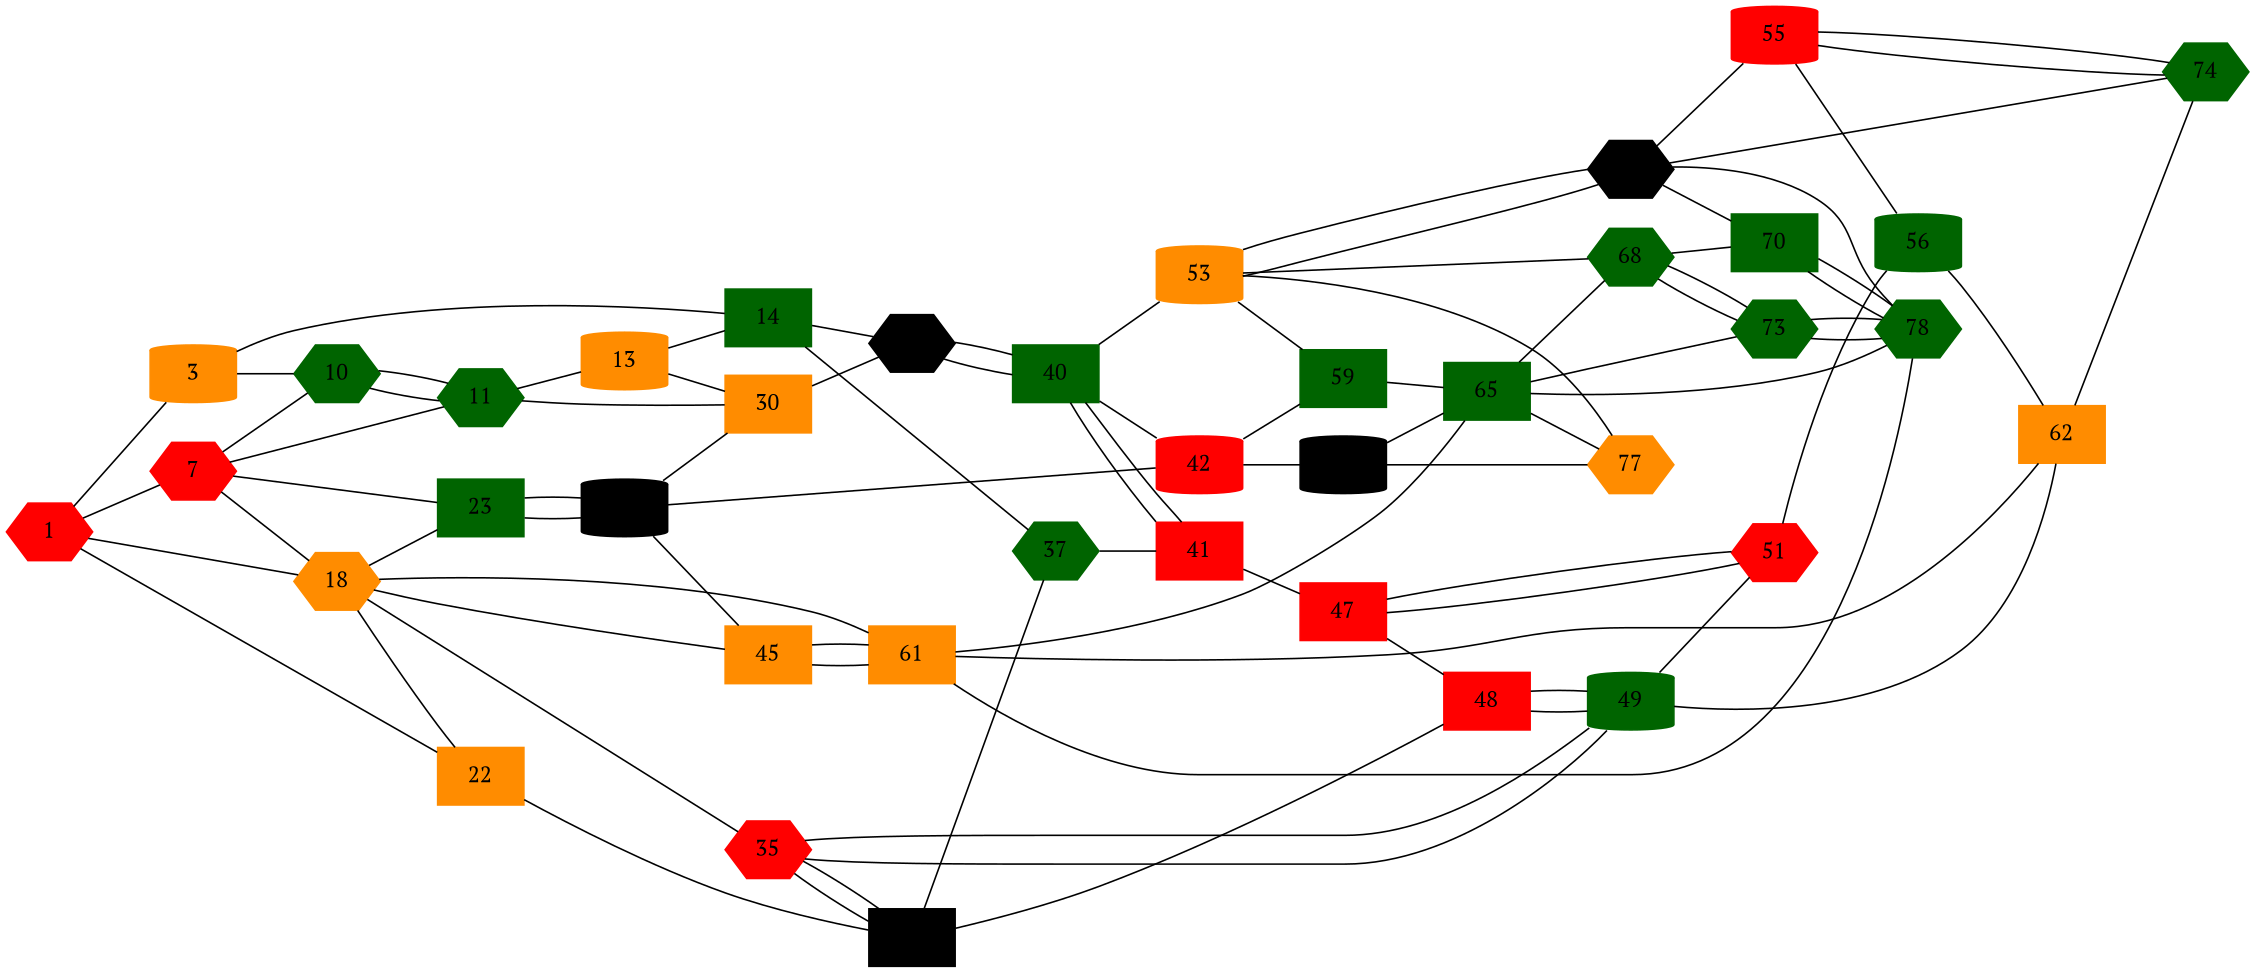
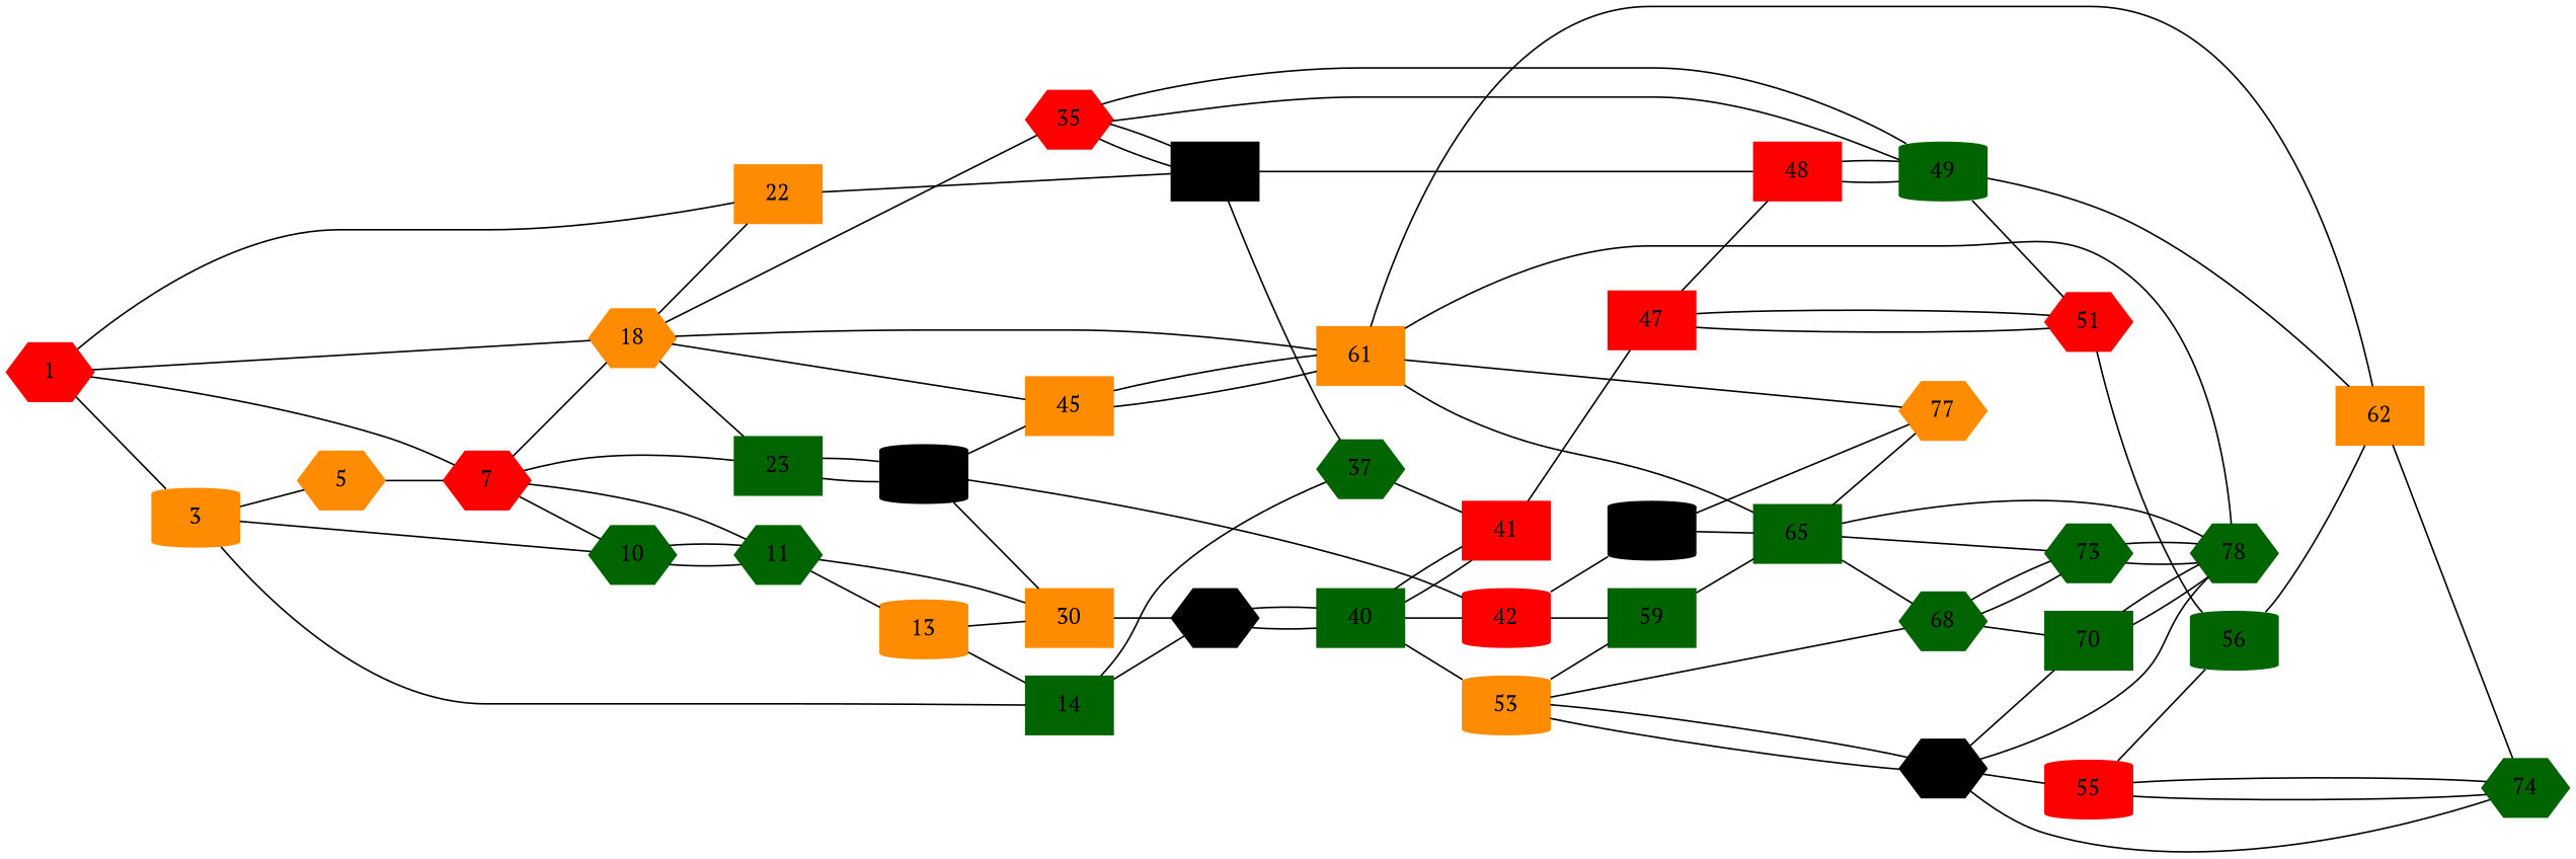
  graph {
    fontname="PT Serif"
    rankdir=LR
    node [color=darkgreen fontname="PT Serif" shape=hexagon style=filled]
    edge [fontname="PT Serif"]
    1 [color=red super="+2+6"]
    3 [color=darkorange shape=cylinder super="+4"]
    7 [color=red super="+8"]
    18 [color=darkorange super="+21+19"]
    22 [color=darkorange shape=box super="+26"]
+   5 [color=darkorange]
    10
    14 [shape=box super="+31+15"]
    11 [super="+12"]
    23 [shape=box]
    35 [color=red]
    45 [color=darkorange shape=box]
    61 [color=darkorange shape=box super="+63+76"]
    36 [color=black shape=box super="+38"]
    34 [color=black]
    37 [super="+39"]
    13 [color=darkorange shape=cylinder]
    30 [color=darkorange shape=box super="+33"]
    28 [color=black shape=cylinder super="+29+46"]
    40 [shape=box super="+44"]
    41 [color=red shape=box]
    49 [shape=cylinder super="+52"]
    62 [color=darkorange shape=box super="+67"]
    78 [super="+81"]
    65 [shape=box super="+66+72"]
    77 [color=darkorange]
    48 [color=red shape=box]
    42 [color=red shape=cylinder super="+50+43"]
    57 [color=black shape=cylinder super="+64"]
    59 [shape=box]
    53 [color=darkorange shape=cylinder super="+60"]
    51 [color=red]
    47 [color=red shape=box]
    54 [color=black super="+71"]
    68 [super="+69"]
    56 [shape=cylinder]
    74
    55 [color=red shape=cylinder]
    70 [shape=box]
    73
    1 -- 3
    1 -- 7
    1 -- 18
    1 -- 22
+   3 -- 5
    3 -- 10
    3 -- 14
    7 -- 18
    7 -- 10
    7 -- 11 [weight=2]
    7 -- 23
    18 -- 22
    18 -- 23
    18 -- 35
    18 -- 45
    18 -- 61 [weight=2]
    22 -- 36
+   5 -- 7
    10 -- 11
    10 -- 11
    14 -- 34
    14 -- 37
    11 -- 13
    11 -- 30
    23 -- 28
    23 -- 28
    35 -- 36
    35 -- 36
    35 -- 49
    35 -- 49
    45 -- 61
    45 -- 61
    61 -- 62
    61 -- 78
    61 -- 65
-   53 -- 77
+   61 -- 77
    36 -- 37
    36 -- 48
    34 -- 40
    34 -- 40
    37 -- 41
    13 -- 14
    13 -- 30
    30 -- 34
    28 -- 45
    28 -- 30
    28 -- 42 [weight=2]
    40 -- 41
    40 -- 41
    40 -- 42
    40 -- 53
    41 -- 47
    49 -- 62
    49 -- 51
    62 -- 74
    65 -- 78
    65 -- 77
    65 -- 68
    65 -- 73
    48 -- 49
    48 -- 49
    42 -- 57 [weight=2]
    42 -- 59
    57 -- 65
    57 -- 77
    59 -- 65
    53 -- 59
    53 -- 54
    53 -- 54
    53 -- 68
    51 -- 56
    47 -- 48
    47 -- 51
    47 -- 51
    54 -- 78
    54 -- 74
    54 -- 55
    54 -- 70
    68 -- 70
    68 -- 73
    68 -- 73
    56 -- 62
    55 -- 56
    55 -- 74
    55 -- 74
    70 -- 78
    70 -- 78
    73 -- 78
    73 -- 78
  }
